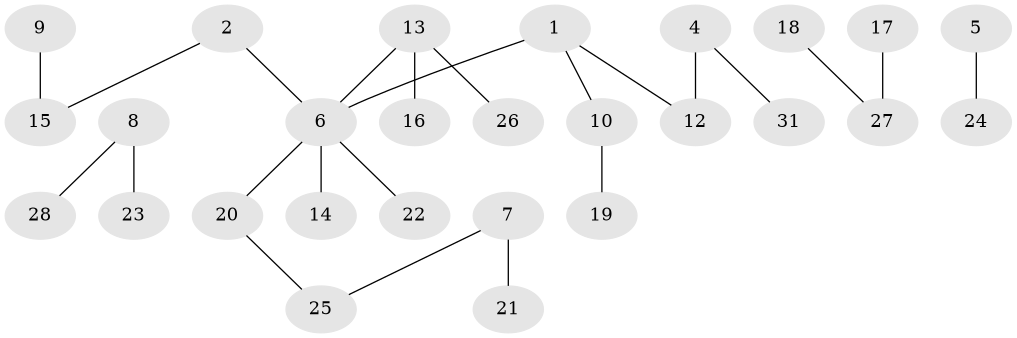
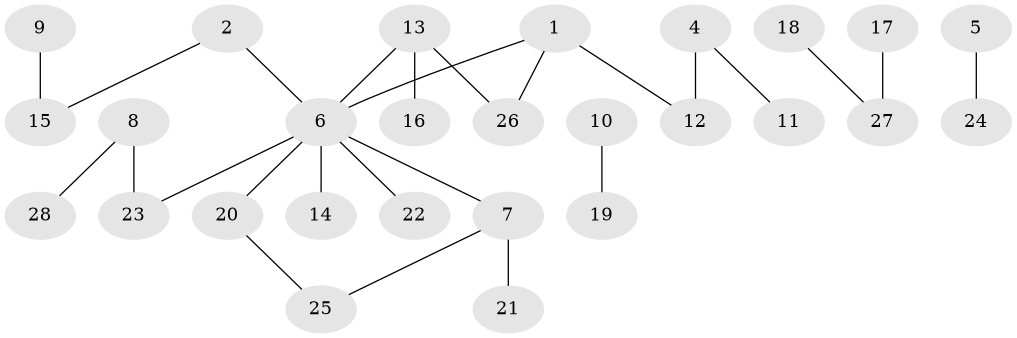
  graph {
    node [color=gray90 style=filled]
    edge [weight=1.0]
    1
    6
    10
    12
    7
    14
    20
    22
    23
    19
    2
    15
    18
    27
    4
-   11 [label=31]
+   11
    5
    24
    21
    25
    8
    28
    9
    13
    16
    26
    17
    1 -- 6
-   1 -- 10
+   1 -- 26
    1 -- 12
+   6 -- 7
    6 -- 14
    6 -- 20
    6 -- 22
+   6 -- 23
    10 -- 19
    7 -- 21
    7 -- 25
    20 -- 25
    2 -- 6
    2 -- 15
    18 -- 27
    4 -- 12
    4 -- 11
    5 -- 24
    8 -- 23
    8 -- 28
    9 -- 15
    13 -- 6
    13 -- 16
    13 -- 26
    17 -- 27
  }
